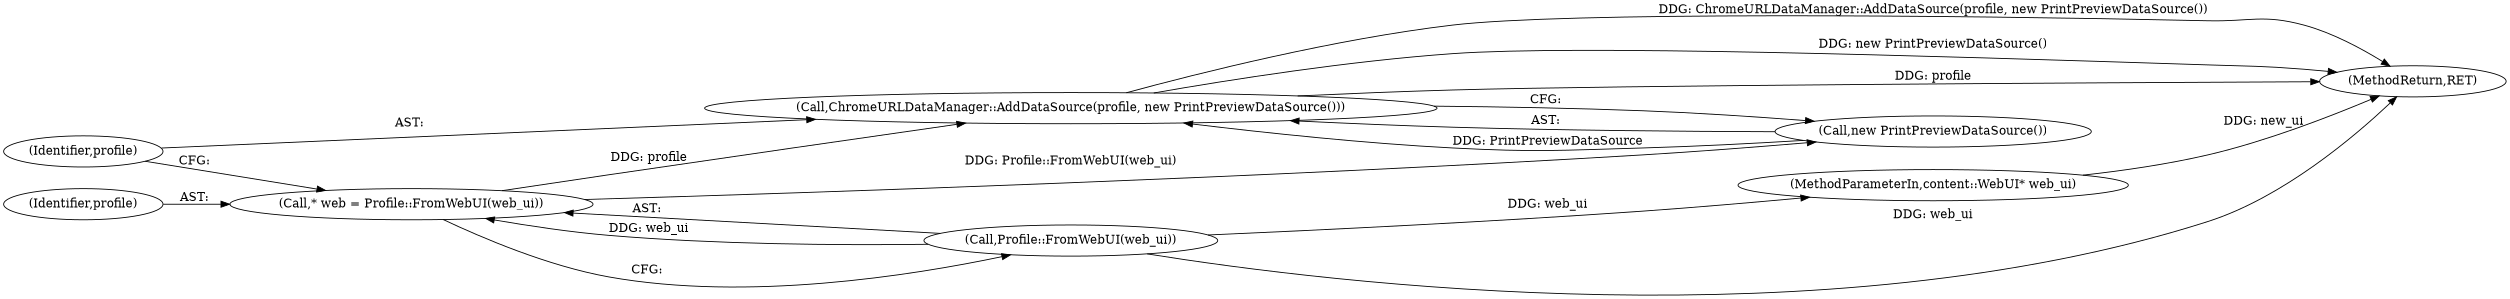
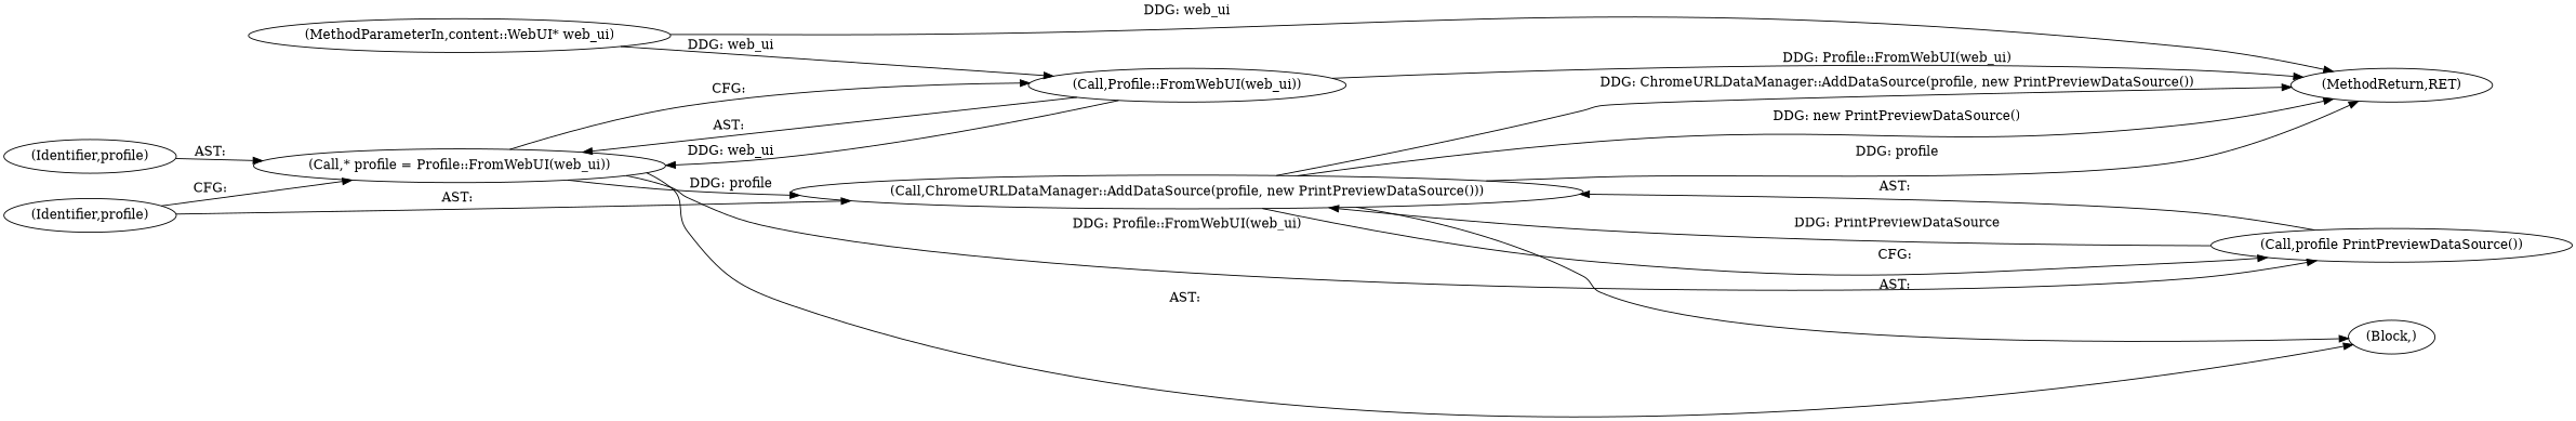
  digraph {
    rankdir=LR
-   n1 [label="(Call,* web = Profile::FromWebUI(web_ui))"]
+   n1 [label="(Call,* profile = Profile::FromWebUI(web_ui))"]
    n2 [label="(Call,Profile::FromWebUI(web_ui))"]
    n3 [label="(Call,ChromeURLDataManager::AddDataSource(profile, new PrintPreviewDataSource()))"]
-   n5 [label="(Call,new PrintPreviewDataSource())"]
+   n4 [label="(Block,)"]
+   n5 [label="(Call,profile PrintPreviewDataSource())"]
    n6 [label="(MethodReturn,RET)"]
    n7 [label="(MethodParameterIn,content::WebUI* web_ui)"]
    n8 [label="(Identifier,profile)"]
    n9 [label="(Identifier,profile)"]
    n1 -> n2 [label="CFG: "]
    n1 -> n3 [label="DDG: profile"]
+   n1 -> n4 [label="AST: "]
    n1 -> n5 [label="DDG: Profile::FromWebUI(web_ui)"]
    n2 -> n1 [label="AST: "]
    n2 -> n1 [label="DDG: web_ui"]
-   n2 -> n6 [label="DDG: web_ui"]
+   n2 -> n6 [label="DDG: Profile::FromWebUI(web_ui)"]
+   n3 -> n4 [label="AST: "]
    n3 -> n5 [label="CFG: "]
    n3 -> n6 [label="DDG: ChromeURLDataManager::AddDataSource(profile, new PrintPreviewDataSource())"]
    n3 -> n6 [label="DDG: new PrintPreviewDataSource()"]
    n3 -> n6 [label="DDG: profile"]
    n5 -> n3 [label="AST: "]
    n5 -> n3 [label="DDG: PrintPreviewDataSource"]
-   n2 -> n7 [label="DDG: web_ui"]
-   n7 -> n6 [label="DDG: new_ui"]
+   n7 -> n2 [label="DDG: web_ui"]
+   n7 -> n6 [label="DDG: web_ui"]
    n8 -> n1 [label="CFG: "]
    n8 -> n3 [label="AST: "]
    n9 -> n1 [label="AST: "]
  }
